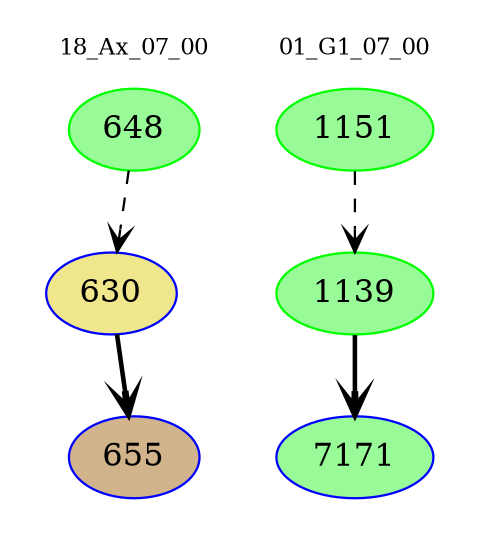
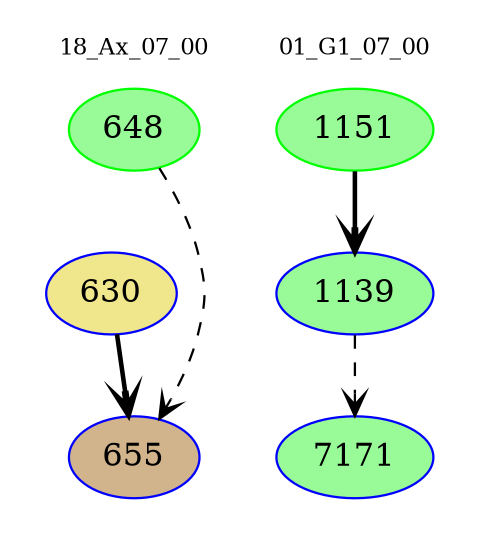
  digraph {
    node [color=blue fillcolor=palegreen style=filled]
    edge [arrowhead=vee color=black style=dashed]
    n1 [color=green label=648]
    n2 [fillcolor=khaki label=630]
    n3 [fillcolor=tan label=655]
    n4 [color=green label=1151]
-   n5 [color=green label=1139]
+   n5 [label=1139]
    n6 [label=7171]
    subgraph cluster_1 {
      color=white
      fontsize=10
      label="18_Ax_07_00"
      n1
      n2
      n3
    }
    subgraph cluster_2 {
      color=white
      fontsize=10
      label="01_G1_07_00"
      n4
      n5
      n6
    }
-   n1 -> n2
+   n1 -> n3
    n2 -> n3 [style=bold]
-   n4 -> n5
-   n5 -> n6 [style=bold]
+   n4 -> n5 [style=bold]
+   n5 -> n6
  }
